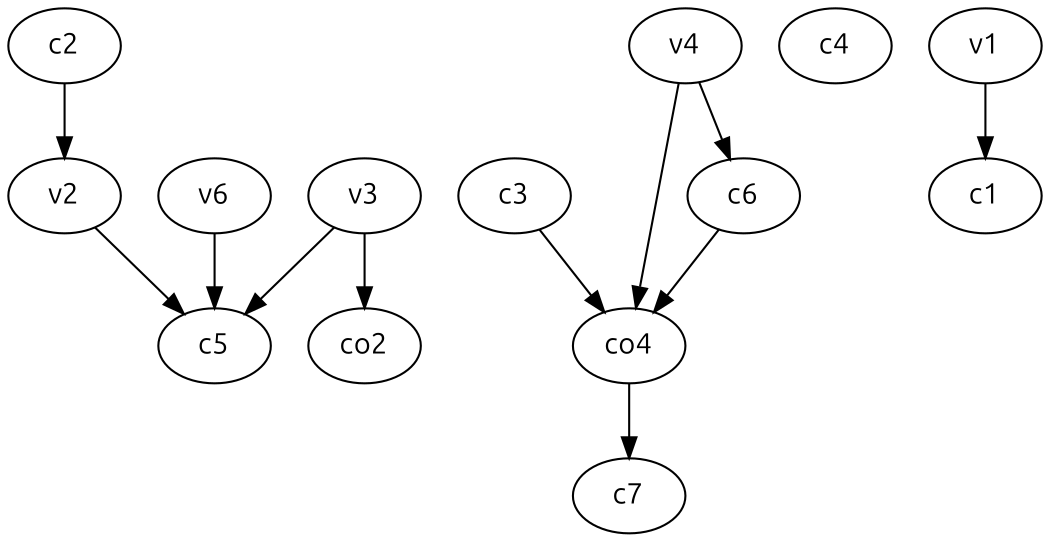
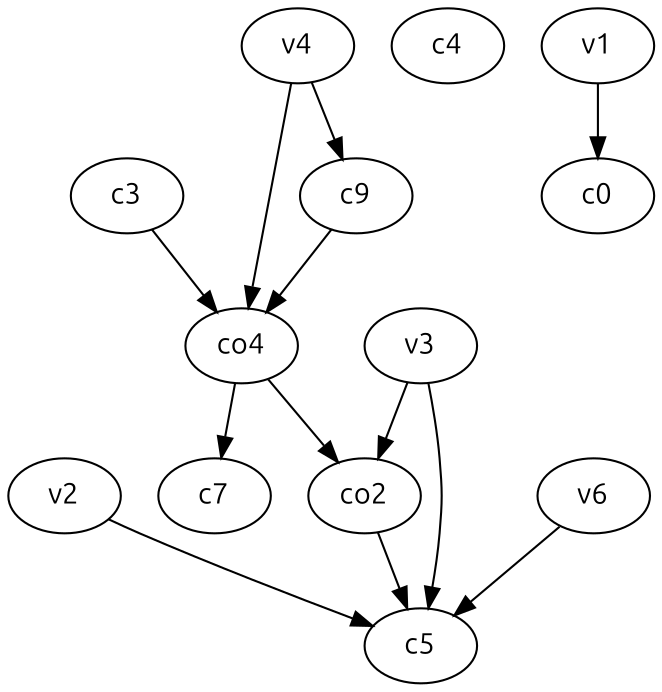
  strict digraph {
    fontname=Ubuntu
    node [fontname=Ubuntu]
    edge [fontname=Ubuntu weight=1]
-   c2
    v2
    c5
    n4 [label=co4]
    c3
    co2
    c7
    c4
-   c6
+   c6 [label=c9]
    v1
-   c1
+   c1 [label=c0]
    v3
    v4
    v6
-   c2 -> v2
    v2 -> c5
+   n4 -> co2
    n4 -> c7
    c3 -> n4
+   co2 -> c5
    c6 -> n4
    v1 -> c1
    v3 -> c5
    v3 -> co2
    v4 -> n4
    v4 -> c6
    v6 -> c5
  }
